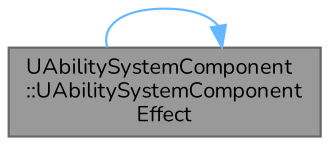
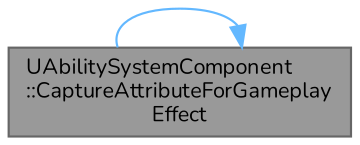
  digraph {
    rankdir=LR
    fontname=Nunito
-   n1 [color=gray40 fillcolor=grey60 fontcolor=black fontname=Nunito fontsize=10 height=0.2 label="UAbilitySystemComponent\l::UAbilitySystemComponent\lEffect" shape=box style=filled width=0.4]
+   n1 [color=gray40 fillcolor=grey60 fontcolor=black fontname=Nunito fontsize=10 height=0.2 label="UAbilitySystemComponent\l::CaptureAttributeForGameplay\lEffect" shape=box style=filled width=0.4]
    n1 -> n1 [color=steelblue1 fontname=Nunito fontsize=10 labelfontname=Helvetica labelfontsize=10 style=solid]
  }
